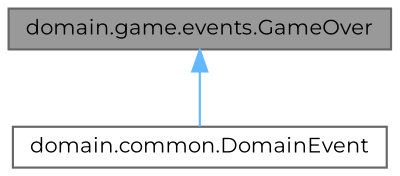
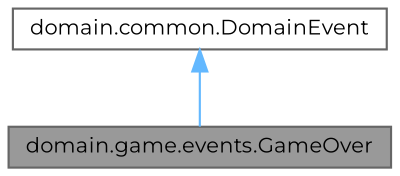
  digraph {
    fontname=Montserrat
    node [color=gray40 fontname=Montserrat fontsize=10 shape=box style=filled]
    n1 [fillcolor=grey60 fontcolor=black height=0.2 label="domain.game.events.GameOver" width=0.4]
    n2 [fillcolor=white height=0.2 label="domain.common.DomainEvent" width=0.4]
-   n1 -> n2 [color=steelblue1 dir=back fontname=Montserrat fontsize=10 labelfontname=Helvetica labelfontsize=10 style=solid]
+   n2 -> n1 [color=steelblue1 dir=back fontname=Montserrat fontsize=10 labelfontname=Helvetica labelfontsize=10 style=solid]
  }
